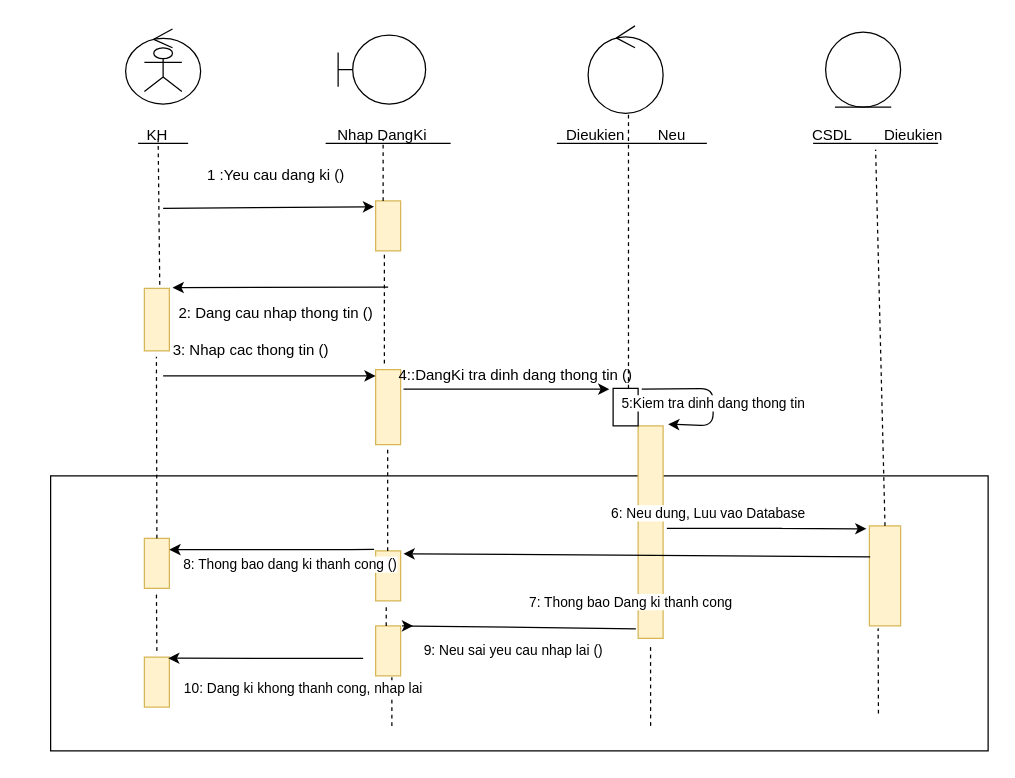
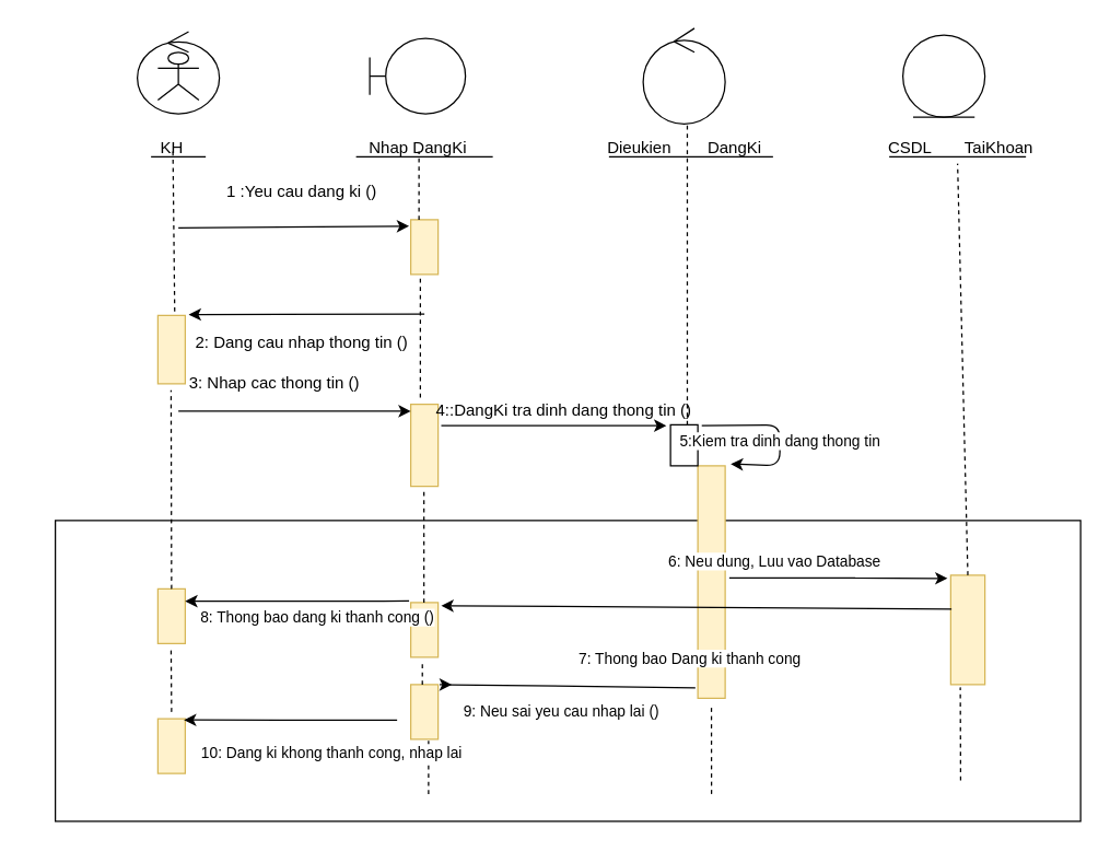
  <mxCell id="0" />
  <mxCell id="1" parent="0" />
  <mxCell id="2" value="" style="shape=umlBoundary;whiteSpace=wrap;html=1;" vertex="1" parent="1"><mxGeometry x="270" y="27.5" width="70" height="55" as="geometry" /></mxCell>
  <mxCell id="3" value="" style="ellipse;shape=umlControl;whiteSpace=wrap;html=1;" vertex="1" parent="1"><mxGeometry x="470" y="20" width="60" height="70" as="geometry" /></mxCell>
  <mxCell id="4" value="" style="ellipse;shape=umlEntity;whiteSpace=wrap;html=1;" vertex="1" parent="1"><mxGeometry x="660" y="25" width="60" height="60" as="geometry" /></mxCell>
  <mxCell id="5" value="" style="ellipse;shape=umlControl;whiteSpace=wrap;html=1;" vertex="1" parent="1"><mxGeometry x="100" y="22.5" width="60" height="60" as="geometry" /></mxCell>
  <mxCell id="6" value="" style="shape=umlActor;verticalLabelPosition=bottom;verticalAlign=top;html=1;" vertex="1" parent="1"><mxGeometry x="115" y="37.5" width="30" height="35" as="geometry" /></mxCell>
  <mxCell id="7" value="" style="line;strokeWidth=1;fillColor=none;align=left;verticalAlign=middle;spacingTop=-1;spacingLeft=3;spacingRight=3;rotatable=0;labelPosition=right;points=[];portConstraint=eastwest;" vertex="1" parent="1"><mxGeometry x="110" y="110" width="40" height="8" as="geometry" /></mxCell>
  <mxCell id="8" value="&lt;font style=&quot;vertical-align: inherit&quot;&gt;&lt;font style=&quot;vertical-align: inherit&quot;&gt;KH&lt;/font&gt;&lt;/font&gt;" style="text;html=1;align=center;verticalAlign=middle;resizable=0;points=[];autosize=1;strokeColor=none;fillColor=none;" vertex="1" parent="1"><mxGeometry x="110" y="98" width="30" height="20" as="geometry" /></mxCell>
  <mxCell id="9" value="" style="line;strokeWidth=1;fillColor=none;align=left;verticalAlign=middle;spacingTop=-1;spacingLeft=3;spacingRight=3;rotatable=0;labelPosition=right;points=[];portConstraint=eastwest;" vertex="1" parent="1"><mxGeometry x="260" y="110" width="100" height="8" as="geometry" /></mxCell>
  <mxCell id="10" value="&lt;font style=&quot;vertical-align: inherit&quot;&gt;&lt;font style=&quot;vertical-align: inherit&quot;&gt;&lt;font style=&quot;vertical-align: inherit&quot;&gt;&lt;font style=&quot;vertical-align: inherit&quot;&gt;Nhap DangKi&lt;/font&gt;&lt;/font&gt;&lt;/font&gt;&lt;/font&gt;" style="text;html=1;align=center;verticalAlign=middle;resizable=0;points=[];autosize=1;strokeColor=none;fillColor=none;" vertex="1" parent="1"><mxGeometry x="250" y="98" width="110" height="20" as="geometry" /></mxCell>
  <mxCell id="11" value="" style="line;strokeWidth=1;fillColor=none;align=left;verticalAlign=middle;spacingTop=-1;spacingLeft=3;spacingRight=3;rotatable=0;labelPosition=right;points=[];portConstraint=eastwest;" vertex="1" parent="1"><mxGeometry x="445" y="110" width="120" height="8" as="geometry" /></mxCell>
- <mxCell id="12" value="&lt;font style=&quot;vertical-align: inherit&quot;&gt;&lt;font style=&quot;vertical-align: inherit&quot;&gt;Dieukien&amp;nbsp; &amp;nbsp; &amp;nbsp; &amp;nbsp; Neu&lt;/font&gt;&lt;/font&gt;" style="text;html=1;align=center;verticalAlign=middle;resizable=0;points=[];autosize=1;strokeColor=none;fillColor=none;" vertex="1" parent="1"><mxGeometry x="435" y="98" width="130" height="20" as="geometry" /></mxCell>
+ <mxCell id="12" value="&lt;font style=&quot;vertical-align: inherit&quot;&gt;&lt;font style=&quot;vertical-align: inherit&quot;&gt;Dieukien&amp;nbsp; &amp;nbsp; &amp;nbsp; &amp;nbsp; DangKi&lt;/font&gt;&lt;/font&gt;" style="text;html=1;align=center;verticalAlign=middle;resizable=0;points=[];autosize=1;strokeColor=none;fillColor=none;" vertex="1" parent="1"><mxGeometry x="435" y="98" width="130" height="20" as="geometry" /></mxCell>
  <mxCell id="13" value="" style="line;strokeWidth=1;fillColor=none;align=left;verticalAlign=middle;spacingTop=-1;spacingLeft=3;spacingRight=3;rotatable=0;labelPosition=right;points=[];portConstraint=eastwest;" vertex="1" parent="1"><mxGeometry x="650" y="110" width="100" height="8" as="geometry" /></mxCell>
  <mxCell id="14" value="&lt;font style=&quot;vertical-align: inherit&quot;&gt;&lt;font style=&quot;vertical-align: inherit&quot;&gt;CSDL&lt;/font&gt;&lt;/font&gt;" style="text;html=1;align=center;verticalAlign=middle;resizable=0;points=[];autosize=1;strokeColor=none;fillColor=none;" vertex="1" parent="1"><mxGeometry x="640" y="98" width="50" height="20" as="geometry" /></mxCell>
- <mxCell id="15" value="&lt;font style=&quot;vertical-align: inherit&quot;&gt;&lt;font style=&quot;vertical-align: inherit&quot;&gt;&lt;font style=&quot;vertical-align: inherit&quot;&gt;&lt;font style=&quot;vertical-align: inherit&quot;&gt;Dieukien&lt;/font&gt;&lt;/font&gt;&lt;/font&gt;&lt;/font&gt;" style="text;html=1;align=center;verticalAlign=middle;resizable=0;points=[];autosize=1;strokeColor=none;fillColor=none;" vertex="1" parent="1"><mxGeometry x="695" y="98" width="70" height="20" as="geometry" /></mxCell>
+ <mxCell id="15" value="&lt;font style=&quot;vertical-align: inherit&quot;&gt;&lt;font style=&quot;vertical-align: inherit&quot;&gt;&lt;font style=&quot;vertical-align: inherit&quot;&gt;&lt;font style=&quot;vertical-align: inherit&quot;&gt;TaiKhoan&lt;/font&gt;&lt;/font&gt;&lt;/font&gt;&lt;/font&gt;" style="text;html=1;align=center;verticalAlign=middle;resizable=0;points=[];autosize=1;strokeColor=none;fillColor=none;" vertex="1" parent="1"><mxGeometry x="695" y="98" width="70" height="20" as="geometry" /></mxCell>
  <mxCell id="16" value="" style="html=1;" vertex="1" parent="1"><mxGeometry x="40" y="380" width="750" height="220" as="geometry" /></mxCell>
  <mxCell id="17" value="" style="html=1;points=[];perimeter=orthogonalPerimeter;fillColor=#fff2cc;strokeColor=#d6b656;" vertex="1" parent="1"><mxGeometry x="695" y="420" width="25" height="80" as="geometry" /></mxCell>
  <mxCell id="18" value="" style="endArrow=none;dashed=1;html=1;exitX=0.5;exitY=0;exitDx=0;exitDy=0;exitPerimeter=0;" edge="1" parent="1" source="17"><mxGeometry width="50" height="50" relative="1" as="geometry"><mxPoint x="420" y="400" as="sourcePoint" /><mxPoint x="700" y="119" as="targetPoint" /></mxGeometry></mxCell>
  <mxCell id="19" value="" style="endArrow=none;dashed=1;html=1;exitX=0.883;exitY=0.864;exitDx=0;exitDy=0;exitPerimeter=0;" edge="1" parent="1" source="16"><mxGeometry width="50" height="50" relative="1" as="geometry"><mxPoint x="420" y="400" as="sourcePoint" /><mxPoint x="702" y="502" as="targetPoint" /></mxGeometry></mxCell>
  <mxCell id="20" value="" style="html=1;points=[];perimeter=orthogonalPerimeter;fillColor=#fff2cc;strokeColor=#d6b656;" vertex="1" parent="1"><mxGeometry x="510" y="340" width="20" height="170" as="geometry" /></mxCell>
  <mxCell id="21" value="" style="html=1;points=[];perimeter=orthogonalPerimeter;" vertex="1" parent="1"><mxGeometry x="490" y="310" width="20" height="30" as="geometry" /></mxCell>
  <mxCell id="22" value="" style="endArrow=none;dashed=1;html=1;entryX=0.538;entryY=1.008;entryDx=0;entryDy=0;entryPerimeter=0;" edge="1" parent="1" source="21" target="3"><mxGeometry width="50" height="50" relative="1" as="geometry"><mxPoint x="420" y="410" as="sourcePoint" /><mxPoint x="470" y="360" as="targetPoint" /></mxGeometry></mxCell>
  <mxCell id="23" value="" style="endArrow=none;dashed=1;html=1;entryX=0.497;entryY=1.025;entryDx=0;entryDy=0;entryPerimeter=0;" edge="1" parent="1" target="20"><mxGeometry width="50" height="50" relative="1" as="geometry"><mxPoint x="520" y="580" as="sourcePoint" /><mxPoint x="470" y="360" as="targetPoint" /></mxGeometry></mxCell>
  <mxCell id="24" value="" style="html=1;points=[];perimeter=orthogonalPerimeter;fillColor=#fff2cc;strokeColor=#d6b656;" vertex="1" parent="1"><mxGeometry x="300" y="160" width="20" height="40" as="geometry" /></mxCell>
  <mxCell id="25" value="" style="html=1;points=[];perimeter=orthogonalPerimeter;fillColor=#fff2cc;strokeColor=#d6b656;" vertex="1" parent="1"><mxGeometry x="300" y="295" width="20" height="60" as="geometry" /></mxCell>
  <mxCell id="26" value="" style="html=1;points=[];perimeter=orthogonalPerimeter;fillColor=#fff2cc;strokeColor=#d6b656;" vertex="1" parent="1"><mxGeometry x="300" y="440" width="20" height="40" as="geometry" /></mxCell>
  <mxCell id="27" value="" style="html=1;points=[];perimeter=orthogonalPerimeter;fillColor=#fff2cc;strokeColor=#d6b656;" vertex="1" parent="1"><mxGeometry x="300" y="500" width="20" height="40" as="geometry" /></mxCell>
  <mxCell id="28" value="" style="html=1;points=[];perimeter=orthogonalPerimeter;fillColor=#fff2cc;strokeColor=#d6b656;" vertex="1" parent="1"><mxGeometry x="115" y="230" width="20" height="50" as="geometry" /></mxCell>
  <mxCell id="29" value="" style="html=1;points=[];perimeter=orthogonalPerimeter;fillColor=#fff2cc;strokeColor=#d6b656;" vertex="1" parent="1"><mxGeometry x="115" y="430" width="20" height="40" as="geometry" /></mxCell>
  <mxCell id="30" value="" style="html=1;points=[];perimeter=orthogonalPerimeter;fillColor=#fff2cc;strokeColor=#d6b656;" vertex="1" parent="1"><mxGeometry x="115" y="525" width="20" height="40" as="geometry" /></mxCell>
  <mxCell id="31" value="" style="endArrow=none;dashed=1;html=1;" edge="1" parent="1"><mxGeometry width="50" height="50" relative="1" as="geometry"><mxPoint x="307" y="290" as="sourcePoint" /><mxPoint x="307" y="201" as="targetPoint" /></mxGeometry></mxCell>
  <mxCell id="32" value="" style="endArrow=none;dashed=1;html=1;" edge="1" parent="1"><mxGeometry width="50" height="50" relative="1" as="geometry"><mxPoint x="306" y="160" as="sourcePoint" /><mxPoint x="306" y="110" as="targetPoint" /></mxGeometry></mxCell>
  <mxCell id="33" value="" style="endArrow=none;dashed=1;html=1;entryX=0.482;entryY=1.059;entryDx=0;entryDy=0;entryPerimeter=0;" edge="1" parent="1" source="26" target="25"><mxGeometry width="50" height="50" relative="1" as="geometry"><mxPoint x="430" y="440" as="sourcePoint" /><mxPoint x="480" y="390" as="targetPoint" /></mxGeometry></mxCell>
  <mxCell id="34" value="" style="endArrow=none;dashed=1;html=1;entryX=0.424;entryY=1.059;entryDx=0;entryDy=0;entryPerimeter=0;" edge="1" parent="1" source="27" target="26"><mxGeometry width="50" height="50" relative="1" as="geometry"><mxPoint x="430" y="440" as="sourcePoint" /><mxPoint x="480" y="390" as="targetPoint" /></mxGeometry></mxCell>
  <mxCell id="35" value="" style="endArrow=none;dashed=1;html=1;" edge="1" parent="1"><mxGeometry width="50" height="50" relative="1" as="geometry"><mxPoint x="313" y="580" as="sourcePoint" /><mxPoint x="313" y="540" as="targetPoint" /></mxGeometry></mxCell>
  <mxCell id="36" value="" style="endArrow=none;dashed=1;html=1;exitX=0.615;exitY=-0.059;exitDx=0;exitDy=0;exitPerimeter=0;" edge="1" parent="1" source="28"><mxGeometry width="50" height="50" relative="1" as="geometry"><mxPoint x="350" y="440" as="sourcePoint" /><mxPoint x="126" y="110" as="targetPoint" /></mxGeometry></mxCell>
  <mxCell id="37" value="" style="endArrow=none;dashed=1;html=1;entryX=0.482;entryY=1.094;entryDx=0;entryDy=0;entryPerimeter=0;" edge="1" parent="1" target="28"><mxGeometry width="50" height="50" relative="1" as="geometry"><mxPoint x="125" y="430" as="sourcePoint" /><mxPoint x="400" y="390" as="targetPoint" /></mxGeometry></mxCell>
  <mxCell id="38" value="" style="endArrow=none;dashed=1;html=1;entryX=0.482;entryY=1.074;entryDx=0;entryDy=0;entryPerimeter=0;" edge="1" parent="1" target="29"><mxGeometry width="50" height="50" relative="1" as="geometry"><mxPoint x="125" y="520" as="sourcePoint" /><mxPoint x="390" y="390" as="targetPoint" /></mxGeometry></mxCell>
  <mxCell id="39" value="" style="endArrow=classic;html=1;entryX=-0.062;entryY=0.118;entryDx=0;entryDy=0;entryPerimeter=0;" edge="1" parent="1" target="24"><mxGeometry width="50" height="50" relative="1" as="geometry"><mxPoint x="130" y="166" as="sourcePoint" /><mxPoint x="390" y="290" as="targetPoint" /></mxGeometry></mxCell>
  <mxCell id="40" value="" style="endArrow=classic;html=1;entryX=1.129;entryY=-0.012;entryDx=0;entryDy=0;entryPerimeter=0;" edge="1" parent="1" target="28"><mxGeometry width="50" height="50" relative="1" as="geometry"><mxPoint x="310" y="229" as="sourcePoint" /><mxPoint x="370" y="290" as="targetPoint" /></mxGeometry></mxCell>
  <mxCell id="41" value="" style="endArrow=classic;html=1;" edge="1" parent="1"><mxGeometry width="50" height="50" relative="1" as="geometry"><mxPoint x="130" y="300" as="sourcePoint" /><mxPoint x="300" y="300" as="targetPoint" /></mxGeometry></mxCell>
  <mxCell id="42" value="" style="endArrow=classic;html=1;entryX=-0.15;entryY=0.02;entryDx=0;entryDy=0;entryPerimeter=0;exitX=1.115;exitY=0.26;exitDx=0;exitDy=0;exitPerimeter=0;" edge="1" parent="1" source="25" target="21"><mxGeometry width="50" height="50" relative="1" as="geometry"><mxPoint x="320" y="340" as="sourcePoint" /><mxPoint x="370" y="290" as="targetPoint" /></mxGeometry></mxCell>
  <mxCell id="43" value="" style="endArrow=classic;html=1;exitX=1.144;exitY=0.02;exitDx=0;exitDy=0;exitPerimeter=0;entryX=1.203;entryY=-0.008;entryDx=0;entryDy=0;entryPerimeter=0;" edge="1" parent="1" source="21" target="20"><mxGeometry width="50" height="50" relative="1" as="geometry"><mxPoint x="320" y="340" as="sourcePoint" /><mxPoint x="650" y="325" as="targetPoint" /><Array as="points"><mxPoint x="570" y="310" /><mxPoint x="570" y="340" /></Array></mxGeometry></mxCell>
  <mxCell id="44" value="&lt;font style=&quot;vertical-align: inherit&quot;&gt;&lt;font style=&quot;vertical-align: inherit&quot;&gt;5:Kiem tra dinh dang thong tin&lt;/font&gt;&lt;/font&gt;" style="edgeLabel;html=1;align=center;verticalAlign=middle;resizable=0;points=[];" vertex="1" connectable="0" parent="43"><mxGeometry x="0.129" y="-1" relative="1" as="geometry"><mxPoint as="offset" /></mxGeometry></mxCell>
  <mxCell id="45" value="" style="endArrow=classic;html=1;exitX=-0.062;exitY=-0.029;exitDx=0;exitDy=0;exitPerimeter=0;" edge="1" parent="1" source="26" target="29"><mxGeometry width="50" height="50" relative="1" as="geometry"><mxPoint x="293" y="430" as="sourcePoint" /><mxPoint x="310" y="310" as="targetPoint" /><Array as="points"><mxPoint x="270" y="439" /></Array></mxGeometry></mxCell>
  <mxCell id="46" value="&lt;font style=&quot;vertical-align: inherit&quot;&gt;&lt;font style=&quot;vertical-align: inherit&quot;&gt;&lt;font style=&quot;vertical-align: inherit&quot;&gt;&lt;font style=&quot;vertical-align: inherit&quot;&gt;&amp;nbsp;8: Thong bao dang ki thanh cong ()&lt;/font&gt;&lt;/font&gt;&lt;/font&gt;&lt;/font&gt;" style="edgeLabel;html=1;align=center;verticalAlign=middle;resizable=0;points=[];" vertex="1" connectable="0" parent="45"><mxGeometry x="0.624" y="-1" relative="1" as="geometry"><mxPoint x="64" y="12" as="offset" /></mxGeometry></mxCell>
  <mxCell id="47" value="" style="endArrow=classic;html=1;entryX=0.953;entryY=0.022;entryDx=0;entryDy=0;entryPerimeter=0;" edge="1" parent="1" target="30"><mxGeometry width="50" height="50" relative="1" as="geometry"><mxPoint x="290" y="526" as="sourcePoint" /><mxPoint x="290" y="270" as="targetPoint" /></mxGeometry></mxCell>
  <mxCell id="48" value="&lt;font style=&quot;vertical-align: inherit&quot;&gt;&lt;font style=&quot;vertical-align: inherit&quot;&gt;10: Dang ki khong thanh cong, nhap lai&lt;/font&gt;&lt;/font&gt;" style="edgeLabel;html=1;align=center;verticalAlign=middle;resizable=0;points=[];" vertex="1" connectable="0" parent="47"><mxGeometry x="0.442" relative="1" as="geometry"><mxPoint x="63" y="24" as="offset" /></mxGeometry></mxCell>
  <mxCell id="49" value="&lt;font style=&quot;vertical-align: inherit&quot;&gt;&lt;font style=&quot;vertical-align: inherit&quot;&gt;&lt;font style=&quot;vertical-align: inherit&quot;&gt;&lt;font style=&quot;vertical-align: inherit&quot;&gt;&lt;font style=&quot;vertical-align: inherit&quot;&gt;&lt;font style=&quot;vertical-align: inherit&quot;&gt;&lt;font style=&quot;vertical-align: inherit&quot;&gt;&lt;font style=&quot;vertical-align: inherit&quot;&gt;&lt;font style=&quot;vertical-align: inherit&quot;&gt;&lt;font style=&quot;vertical-align: inherit&quot;&gt;6: Neu dung, Luu vao Database&lt;/font&gt;&lt;/font&gt;&lt;/font&gt;&lt;/font&gt;&lt;/font&gt;&lt;/font&gt;&lt;/font&gt;&lt;/font&gt;&lt;/font&gt;&lt;/font&gt;" style="endArrow=classic;html=1;entryX=-0.094;entryY=0.029;entryDx=0;entryDy=0;entryPerimeter=0;" edge="1" parent="1" target="17"><mxGeometry x="-0.665" y="12" width="50" height="50" relative="1" as="geometry"><mxPoint x="533" y="422" as="sourcePoint" /><mxPoint x="290" y="270" as="targetPoint" /><Array as="points"><mxPoint x="630" y="422" /><mxPoint x="610" y="422" /></Array><mxPoint as="offset" /></mxGeometry></mxCell>
  <mxCell id="50" value="" style="endArrow=classic;html=1;entryX=1.115;entryY=0.059;entryDx=0;entryDy=0;entryPerimeter=0;exitX=0.024;exitY=0.309;exitDx=0;exitDy=0;exitPerimeter=0;" edge="1" parent="1" source="17" target="26"><mxGeometry width="50" height="50" relative="1" as="geometry"><mxPoint x="695" y="450" as="sourcePoint" /><mxPoint x="290" y="270" as="targetPoint" /></mxGeometry></mxCell>
  <mxCell id="51" value="" style="endArrow=classic;html=1;exitX=-0.091;exitY=0.955;exitDx=0;exitDy=0;exitPerimeter=0;" edge="1" parent="1" source="20"><mxGeometry width="50" height="50" relative="1" as="geometry"><mxPoint x="518" y="500" as="sourcePoint" /><mxPoint x="330" y="500" as="targetPoint" /><Array as="points"><mxPoint x="320" y="500" /></Array></mxGeometry></mxCell>
  <mxCell id="52" value="&lt;font style=&quot;vertical-align: inherit&quot;&gt;&lt;font style=&quot;vertical-align: inherit&quot;&gt;&lt;font style=&quot;vertical-align: inherit&quot;&gt;&lt;font style=&quot;vertical-align: inherit&quot;&gt;&lt;font style=&quot;vertical-align: inherit&quot;&gt;&lt;font style=&quot;vertical-align: inherit&quot;&gt;7: Thong bao Dang ki thanh cong&lt;/font&gt;&lt;/font&gt;&lt;/font&gt;&lt;/font&gt;&lt;/font&gt;&lt;/font&gt;" style="edgeLabel;html=1;align=center;verticalAlign=middle;resizable=0;points=[];" vertex="1" connectable="0" parent="51"><mxGeometry x="0.3" relative="1" as="geometry"><mxPoint x="124" y="-20" as="offset" /></mxGeometry></mxCell>
  <mxCell id="53" value="&lt;font style=&quot;vertical-align: inherit&quot;&gt;&lt;font style=&quot;vertical-align: inherit&quot;&gt;&lt;font style=&quot;vertical-align: inherit&quot;&gt;&lt;font style=&quot;vertical-align: inherit&quot;&gt;9: Neu sai yeu cau nhap lai ()&lt;/font&gt;&lt;/font&gt;&lt;/font&gt;&lt;/font&gt;" style="edgeLabel;html=1;align=center;verticalAlign=middle;resizable=0;points=[];" vertex="1" connectable="0" parent="51"><mxGeometry x="0.449" y="-1" relative="1" as="geometry"><mxPoint x="45" y="20" as="offset" /></mxGeometry></mxCell>
  <mxCell id="54" value="&lt;font style=&quot;vertical-align: inherit&quot;&gt;&lt;font style=&quot;vertical-align: inherit&quot;&gt;1 :Yeu cau dang ki ()&lt;/font&gt;&lt;/font&gt;" style="text;html=1;align=center;verticalAlign=middle;resizable=0;points=[];autosize=1;strokeColor=none;fillColor=none;" vertex="1" parent="1"><mxGeometry x="155" y="130" width="130" height="20" as="geometry" /></mxCell>
  <mxCell id="55" value="&lt;font style=&quot;vertical-align: inherit&quot;&gt;&lt;font style=&quot;vertical-align: inherit&quot;&gt;&lt;font style=&quot;vertical-align: inherit&quot;&gt;&lt;font style=&quot;vertical-align: inherit&quot;&gt;&amp;nbsp; &amp;nbsp; &amp;nbsp; &amp;nbsp; &amp;nbsp; &amp;nbsp; &amp;nbsp; &amp;nbsp; &amp;nbsp; &amp;nbsp; &amp;nbsp; &amp;nbsp; &amp;nbsp; &amp;nbsp; &amp;nbsp; &amp;nbsp; &amp;nbsp; &amp;nbsp; 2: Dang cau nhap thong tin ()&lt;/font&gt;&lt;/font&gt;&lt;/font&gt;&lt;/font&gt;" style="text;html=1;align=center;verticalAlign=middle;resizable=0;points=[];autosize=1;strokeColor=none;fillColor=none;" vertex="1" parent="1"><mxGeometry x="20" y="240" width="280" height="20" as="geometry" /></mxCell>
  <mxCell id="56" value="&lt;font style=&quot;vertical-align: inherit&quot;&gt;&lt;font style=&quot;vertical-align: inherit&quot;&gt;&lt;font style=&quot;vertical-align: inherit&quot;&gt;&lt;font style=&quot;vertical-align: inherit&quot;&gt;&lt;font style=&quot;vertical-align: inherit&quot;&gt;&lt;font style=&quot;vertical-align: inherit&quot;&gt;&lt;font style=&quot;vertical-align: inherit&quot;&gt;&lt;font style=&quot;vertical-align: inherit&quot;&gt;&lt;font style=&quot;vertical-align: inherit&quot;&gt;&lt;font style=&quot;vertical-align: inherit&quot;&gt;&lt;font style=&quot;vertical-align: inherit&quot;&gt;&lt;font style=&quot;vertical-align: inherit&quot;&gt;3: Nhap cac thong tin ()&lt;/font&gt;&lt;/font&gt;&lt;/font&gt;&lt;/font&gt;&lt;/font&gt;&lt;/font&gt;&lt;/font&gt;&lt;/font&gt;&lt;/font&gt;&lt;/font&gt;&lt;/font&gt;&lt;/font&gt;" style="text;html=1;align=center;verticalAlign=middle;resizable=0;points=[];autosize=1;strokeColor=none;fillColor=none;" vertex="1" parent="1"><mxGeometry x="130" y="270" width="140" height="20" as="geometry" /></mxCell>
  <mxCell id="57" value="&lt;font style=&quot;vertical-align: inherit&quot;&gt;&lt;font style=&quot;vertical-align: inherit&quot;&gt;&amp;nbsp; &amp;nbsp; &amp;nbsp; &amp;nbsp; &amp;nbsp; &amp;nbsp; &amp;nbsp; &amp;nbsp; &amp;nbsp; &amp;nbsp; &amp;nbsp; &amp;nbsp; &amp;nbsp; &amp;nbsp; &amp;nbsp; &amp;nbsp;4::DangKi tra dinh dang thong tin ()&lt;/font&gt;&lt;/font&gt;" style="text;html=1;align=center;verticalAlign=middle;resizable=0;points=[];autosize=1;strokeColor=none;fillColor=none;" vertex="1" parent="1"><mxGeometry x="215" y="290" width="290" height="20" as="geometry" /></mxCell>
